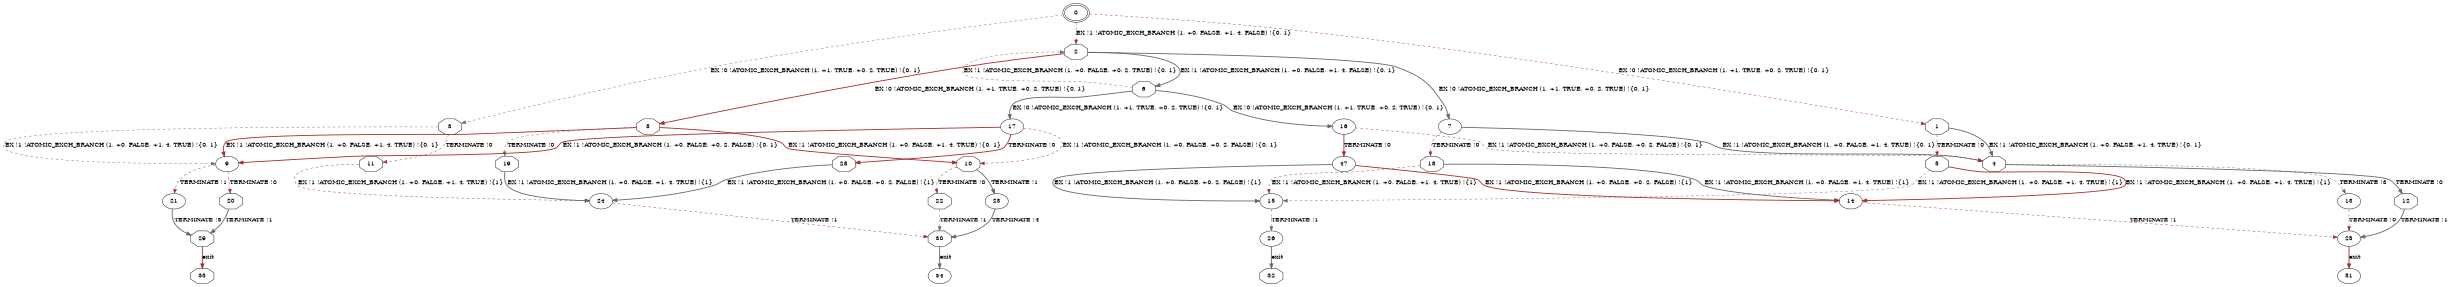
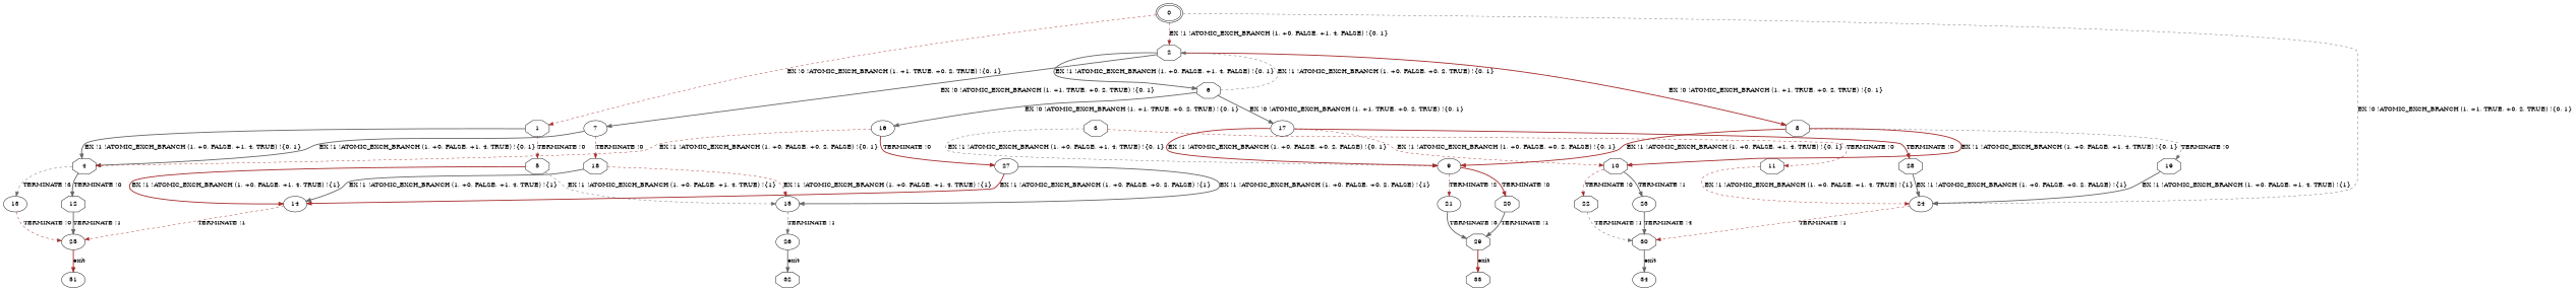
  digraph {
    node [shape=octagon]
    edge [color=gray40 style=bold]
    0 [peripheries=2 shape=ellipse]
    1
    2
    3
    4
    5
    6
    7 [shape=ellipse]
    8
    9 [shape=ellipse]
    11
    12
    13 [shape=ellipse]
    14 [shape=ellipse]
    15 [shape=ellipse]
    16 [shape=ellipse]
    17 [shape=ellipse]
    18
    10
    19
    20
    21 [shape=ellipse]
    22
    23 [shape=ellipse]
    24 [shape=ellipse]
    25 [shape=ellipse]
    26 [shape=ellipse]
-   27 [shape=ellipse label=47]
+   27 [shape=ellipse]
    28
    29
    30
    n32 [label=51 shape=ellipse]
    32
    33
    34 [shape=ellipse]
    0 -> 1 [color=brown label="EX !0 !ATOMIC_EXCH_BRANCH (1, +1, TRUE, +0, 2, TRUE) !{0, 1}" style=dashed]
    0 -> 2 [color=brown label="EX !1 !ATOMIC_EXCH_BRANCH (1, +0, FALSE, +1, 4, FALSE) !{0, 1}" style=dashed]
-   0 -> 3 [label="EX !0 !ATOMIC_EXCH_BRANCH (1, +1, TRUE, +0, 2, TRUE) !{0, 1}" style=dashed]
+   0 -> 24 [label="EX !0 !ATOMIC_EXCH_BRANCH (1, +1, TRUE, +0, 2, TRUE) !{0, 1}" style=dashed]
    1 -> 4 [label="EX !1 !ATOMIC_EXCH_BRANCH (1, +0, FALSE, +1, 4, TRUE) !{0, 1}"]
    1 -> 5 [color=brown label="TERMINATE !0" style=dashed]
    2 -> 6 [label="EX !1 !ATOMIC_EXCH_BRANCH (1, +0, FALSE, +1, 4, FALSE) !{0, 1}"]
    2 -> 7 [label="EX !0 !ATOMIC_EXCH_BRANCH (1, +1, TRUE, +0, 2, TRUE) !{0, 1}"]
    2 -> 8 [color=brown label="EX !0 !ATOMIC_EXCH_BRANCH (1, +1, TRUE, +0, 2, TRUE) !{0, 1}"]
    3 -> 9 [label="EX !1 !ATOMIC_EXCH_BRANCH (1, +0, FALSE, +1, 4, TRUE) !{0, 1}" style=dashed]
    3 -> 11 [color=brown label="TERMINATE !0" style=dashed]
    4 -> 12 [label="TERMINATE !0"]
    4 -> 13 [label="TERMINATE !3" style=dashed]
    5 -> 14 [color=brown label="EX !1 !ATOMIC_EXCH_BRANCH (1, +0, FALSE, +1, 4, TRUE) !{1}"]
    5 -> 15 [label="EX !1 !ATOMIC_EXCH_BRANCH (1, +0, FALSE, +1, 4, TRUE) !{1}" style=dashed]
    6 -> 2 [label="EX !1 !ATOMIC_EXCH_BRANCH (1, +0, FALSE, +0, 2, TRUE) !{0, 1}" style=dashed]
    6 -> 16 [label="EX !0 !ATOMIC_EXCH_BRANCH (1, +1, TRUE, +0, 2, TRUE) !{0, 1}"]
    6 -> 17 [label="EX !0 !ATOMIC_EXCH_BRANCH (1, +1, TRUE, +0, 2, TRUE) !{0, 1}"]
    7 -> 4 [label="EX !1 !ATOMIC_EXCH_BRANCH (1, +0, FALSE, +1, 4, TRUE) !{0, 1}"]
    7 -> 18 [color=brown label="TERMINATE !0" style=dashed]
    8 -> 9 [color=brown label="EX !1 !ATOMIC_EXCH_BRANCH (1, +0, FALSE, +1, 4, TRUE) !{0, 1}"]
    8 -> 10 [color=brown label="EX !1 !ATOMIC_EXCH_BRANCH (1, +0, FALSE, +1, 4, TRUE) !{0, 1}"]
    8 -> 19 [label="TERMINATE !0" style=dashed]
-   9 -> 20 [color=brown label="TERMINATE !0" style=dashed]
-   9 -> 21 [color=brown label="TERMINATE !1" style=dashed]
+   9 -> 20 [color=brown label="TERMINATE !0"]
+   9 -> 21 [color=brown label="TERMINATE !2" style=dashed]
    11 -> 24 [color=brown label="EX !1 !ATOMIC_EXCH_BRANCH (1, +0, FALSE, +1, 4, TRUE) !{1}" style=dashed]
    12 -> 25 [label="TERMINATE !1"]
    13 -> 25 [color=brown label="TERMINATE !0" style=dashed]
    14 -> 25 [color=brown label="TERMINATE !1" style=dashed]
    15 -> 26 [label="TERMINATE !1" style=dashed]
    16 -> 4 [color=brown label="EX !1 !ATOMIC_EXCH_BRANCH (1, +0, FALSE, +0, 2, FALSE) !{0, 1}" style=dashed]
    16 -> 27 [color=brown label="TERMINATE !0"]
    17 -> 9 [color=brown label="EX !1 !ATOMIC_EXCH_BRANCH (1, +0, FALSE, +0, 2, FALSE) !{0, 1}"]
    17 -> 10 [color=brown label="EX !1 !ATOMIC_EXCH_BRANCH (1, +0, FALSE, +0, 2, FALSE) !{0, 1}" style=dashed]
    17 -> 28 [color=brown label="TERMINATE !0"]
    18 -> 14 [label="EX !1 !ATOMIC_EXCH_BRANCH (1, +0, FALSE, +1, 4, TRUE) !{1}"]
    18 -> 15 [color=brown label="EX !1 !ATOMIC_EXCH_BRANCH (1, +0, FALSE, +1, 4, TRUE) !{1}" style=dashed]
    10 -> 22 [color=brown label="TERMINATE !0" style=dashed]
    10 -> 23 [label="TERMINATE !1"]
    19 -> 24 [label="EX !1 !ATOMIC_EXCH_BRANCH (1, +0, FALSE, +1, 4, TRUE) !{1}"]
    20 -> 29 [label="TERMINATE !1"]
    21 -> 29 [label="TERMINATE !3"]
    22 -> 30 [label="TERMINATE !1" style=dashed]
    23 -> 30 [label="TERMINATE !4"]
    24 -> 30 [color=brown label="TERMINATE !1" style=dashed]
    25 -> n32 [color=brown label=exit]
    26 -> 32 [label=exit]
    27 -> 14 [color=brown label="EX !1 !ATOMIC_EXCH_BRANCH (1, +0, FALSE, +0, 2, FALSE) !{1}"]
    27 -> 15 [label="EX !1 !ATOMIC_EXCH_BRANCH (1, +0, FALSE, +0, 2, FALSE) !{1}"]
    28 -> 24 [label="EX !1 !ATOMIC_EXCH_BRANCH (1, +0, FALSE, +0, 2, FALSE) !{1}"]
    29 -> 33 [color=brown label=exit]
    30 -> 34 [label=exit]
  }
